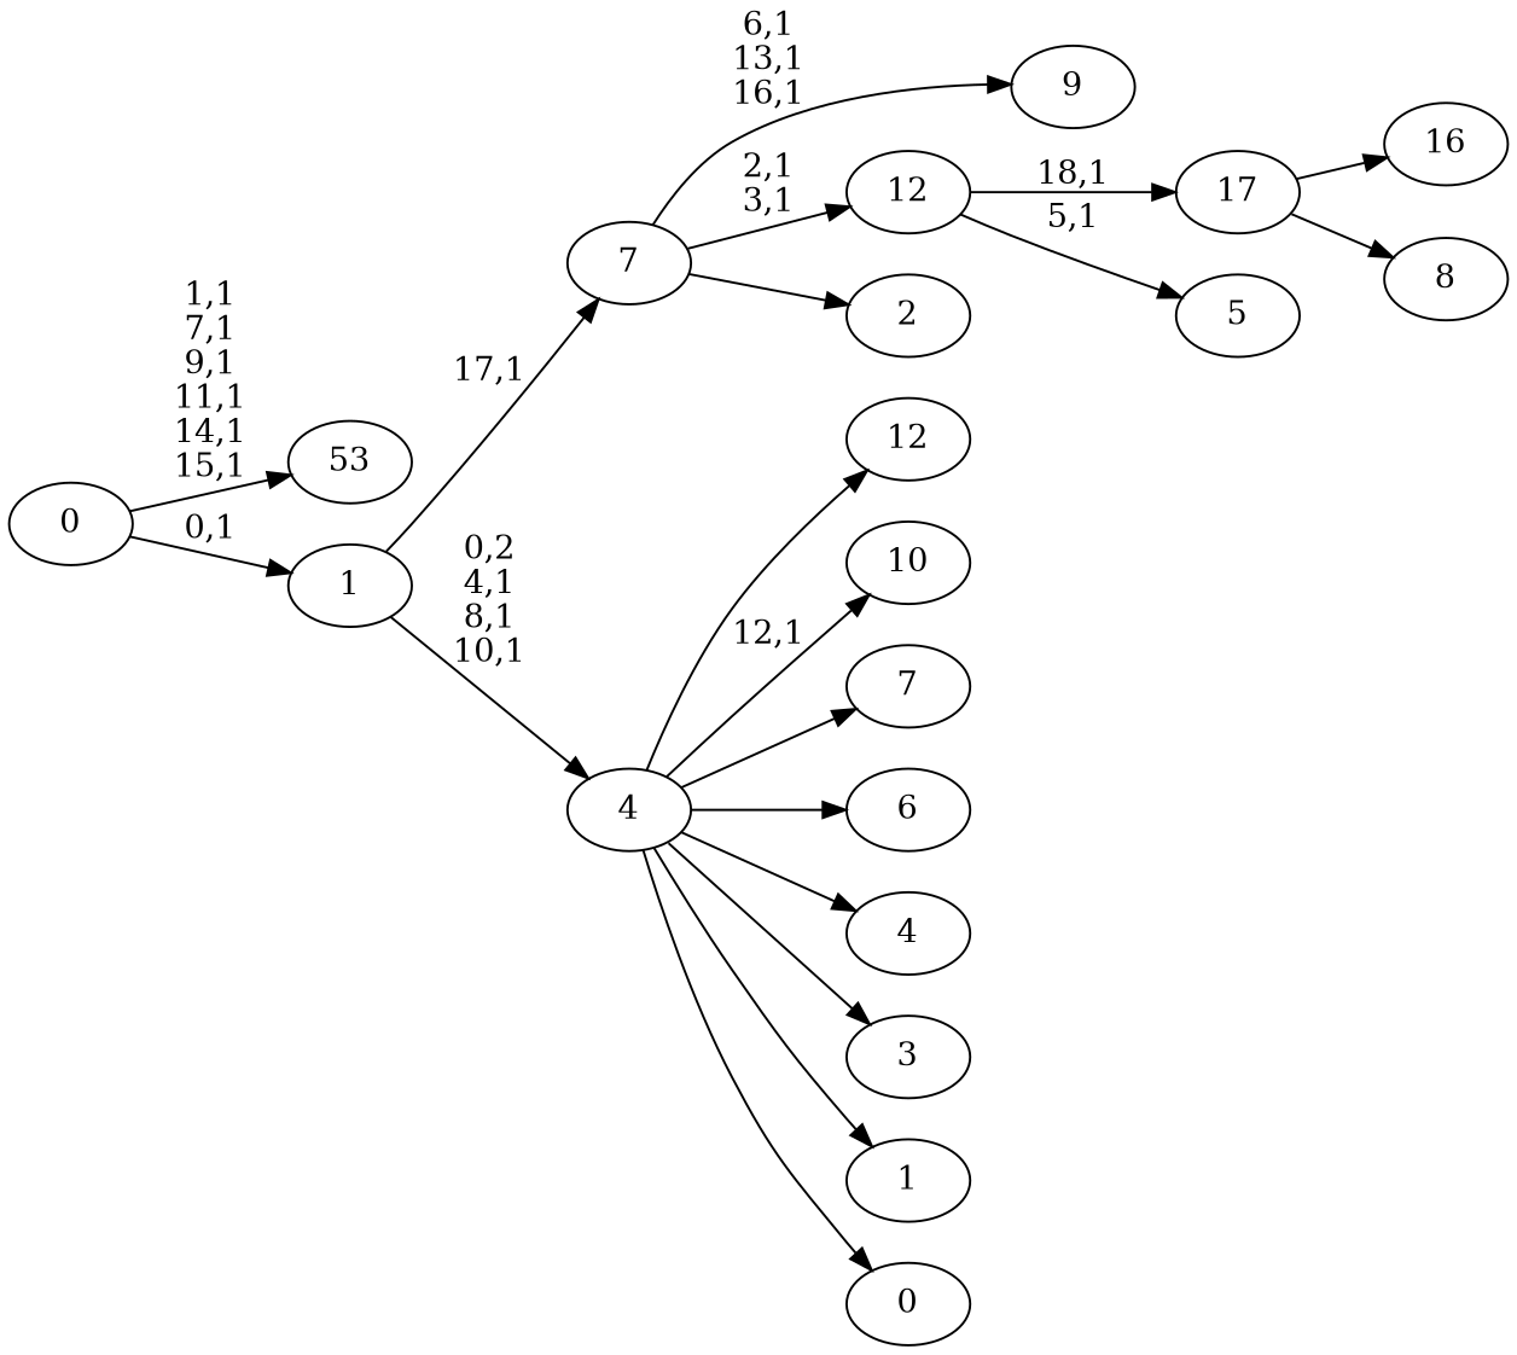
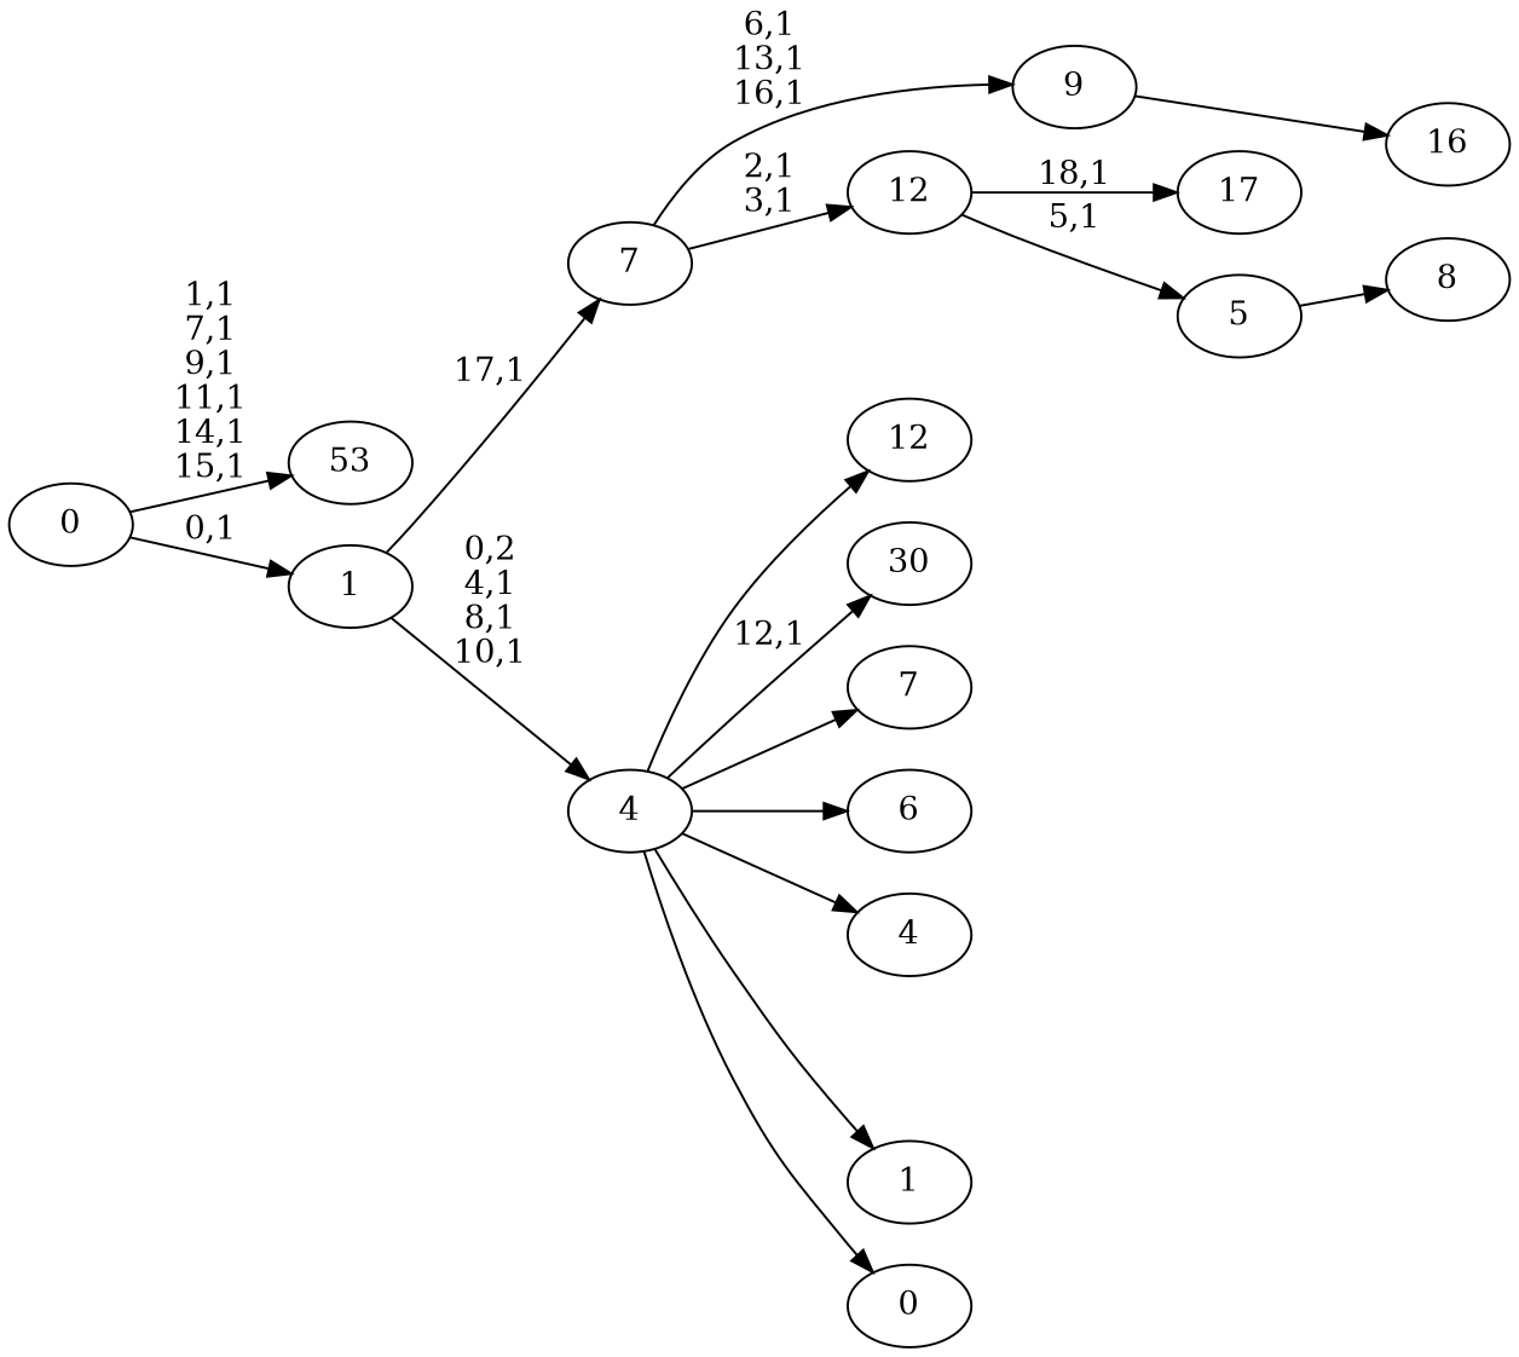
  digraph {
    rankdir=LR
    n1 [label=53]
    n2 [label=12]
    n3 [label=16]
-   n4 [label=10]
+   n4 [label=30]
    n5 [label=9]
    n6 [label=8]
    17
    n8 [label=7]
    n9 [label=6]
    n10 [label=5]
    12
    n12 [label=4]
-   n13 [label=3]
-   n14 [label=2]
    7
    n16 [label=1]
    n17 [label=0]
    4
    1
    0
-   17 -> n3
-   17 -> n6
+   n5 -> n3
+   n10 -> n6
    12 -> 17 [label="18,1"]
    12 -> n10 [label="5,1"]
    7 -> n5 [label="6,1\n13,1\n16,1"]
    7 -> 12 [label="2,1\n3,1"]
-   7 -> n14
    4 -> n2
    4 -> n4 [label="12,1"]
    4 -> n8
    4 -> n9
    4 -> n12
-   4 -> n13
    4 -> n16
    4 -> n17
    1 -> 7 [label="17,1"]
    1 -> 4 [label="0,2\n4,1\n8,1\n10,1"]
    0 -> n1 [label="1,1\n7,1\n9,1\n11,1\n14,1\n15,1"]
    0 -> 1 [label="0,1"]
  }
